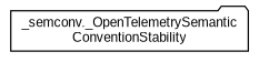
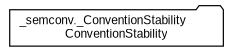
  digraph {
    rankdir=LR
    fontname="Liberation Sans"
-   n1 [color=black fillcolor=white fontname="Liberation Sans" fontsize=10 height=0.2 label="_semconv._OpenTelemetrySemantic\lConventionStability" shape=folder style=filled width=0.4]
+   n1 [color=black fillcolor=white fontname="Liberation Sans" fontsize=10 height=0.2 label="_semconv._ConventionStability\lConventionStability" shape=folder style=filled width=0.4]
  }
